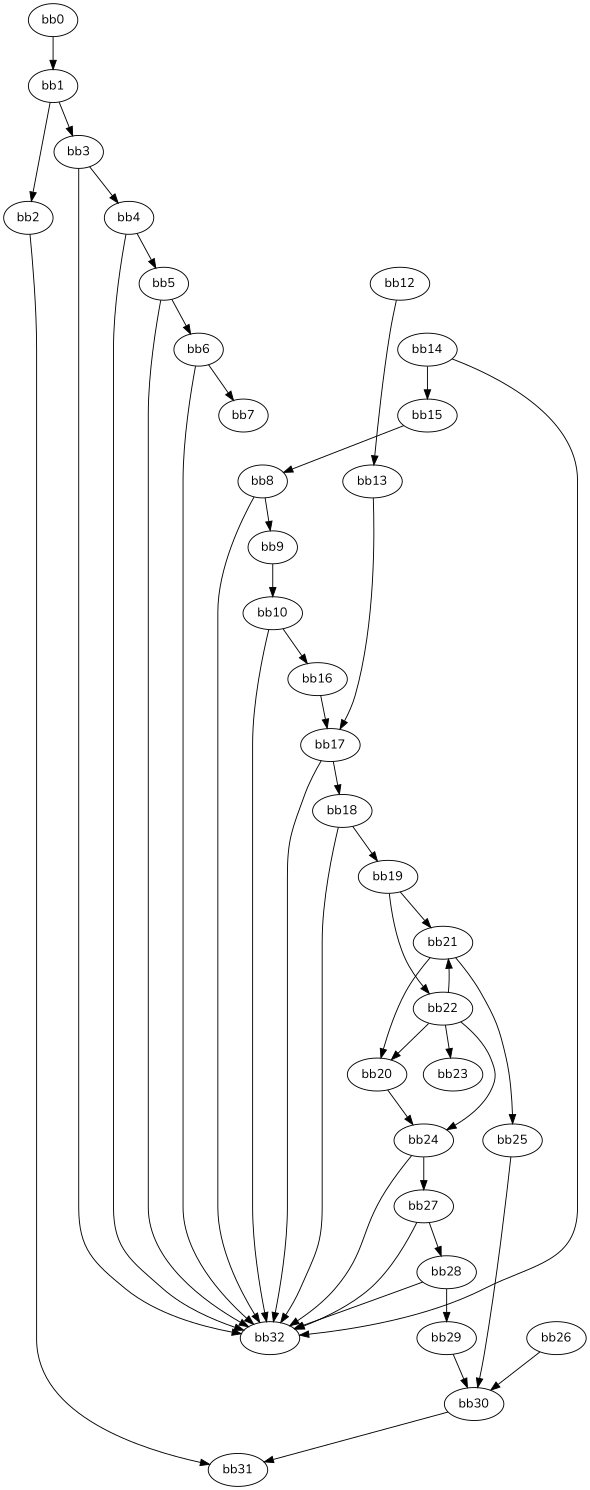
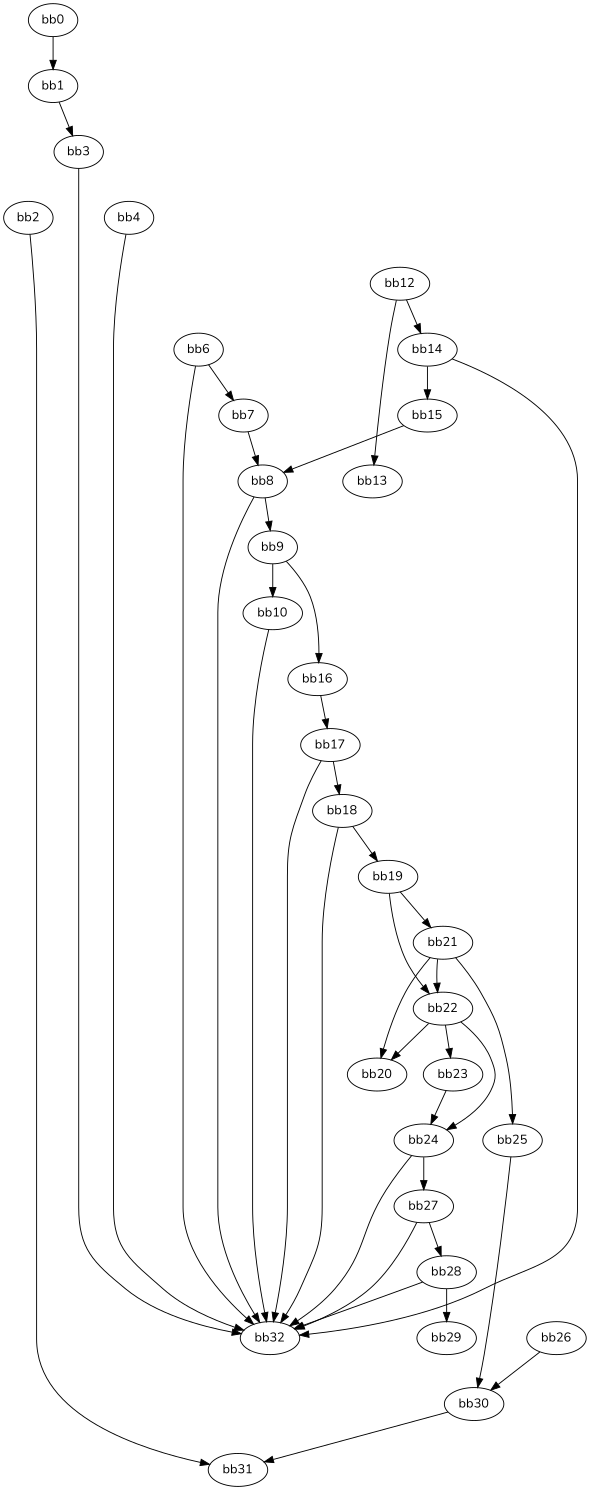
  digraph {
    fontname=Nunito
    node [fontname=Nunito]
    edge [fontname=Nunito]
    n1 [label="bb0\l"]
    n2 [label="bb1\l"]
    n3 [label="bb2\l"]
    n4 [label="bb3\l"]
    n5 [label="bb32\l"]
    n6 [label="bb31\l"]
    n7 [label="bb4\l"]
-   n8 [label="bb5\l"]
    n9 [label="bb6\l"]
    n10 [label="bb7\l"]
    n11 [label="bb8\l"]
    n12 [label="bb9\l"]
    n13 [label="bb10\l"]
    n14 [label="bb16\l"]
    n15 [label="bb17\l"]
    n16 [label="bb12\l"]
    n17 [label="bb13\l"]
    n18 [label="bb14\l"]
    n19 [label="bb15\l"]
    n20 [label="bb18\l"]
    n21 [label="bb19\l"]
    n22 [label="bb21\l"]
    n23 [label="bb22\l"]
    n24 [label="bb20\l"]
    n25 [label="bb25\l"]
    n26 [label="bb23\l"]
    n27 [label="bb24\l"]
    n28 [label="bb30\l"]
    n29 [label="bb27\l"]
    n30 [label="bb26\l"]
    n31 [label="bb28\l"]
    n32 [label="bb29\l"]
    n1 -> n2
-   n2 -> n3
    n2 -> n4
    n3 -> n6
    n4 -> n5
-   n4 -> n7
    n7 -> n5
-   n7 -> n8
-   n8 -> n5
-   n8 -> n9
    n9 -> n5
    n9 -> n10
+   n10 -> n11
    n11 -> n5
    n11 -> n12
    n12 -> n13
-   n13 -> n14
+   n12 -> n14
    n13 -> n5
    n14 -> n15
    n15 -> n5
    n15 -> n20
    n16 -> n17
-   n17 -> n15
+   n16 -> n18
    n18 -> n5
    n18 -> n19
    n19 -> n11
    n20 -> n5
    n20 -> n21
    n21 -> n22
    n21 -> n23
-   n23 -> n22
+   n22 -> n23
    n22 -> n24
    n22 -> n25
    n23 -> n24
    n23 -> n26
    n23 -> n27
    n25 -> n28
-   n24 -> n27
+   n26 -> n27
    n27 -> n5
    n27 -> n29
    n28 -> n6
    n29 -> n5
    n29 -> n31
    n30 -> n28
    n31 -> n5
    n31 -> n32
-   n32 -> n28
  }
